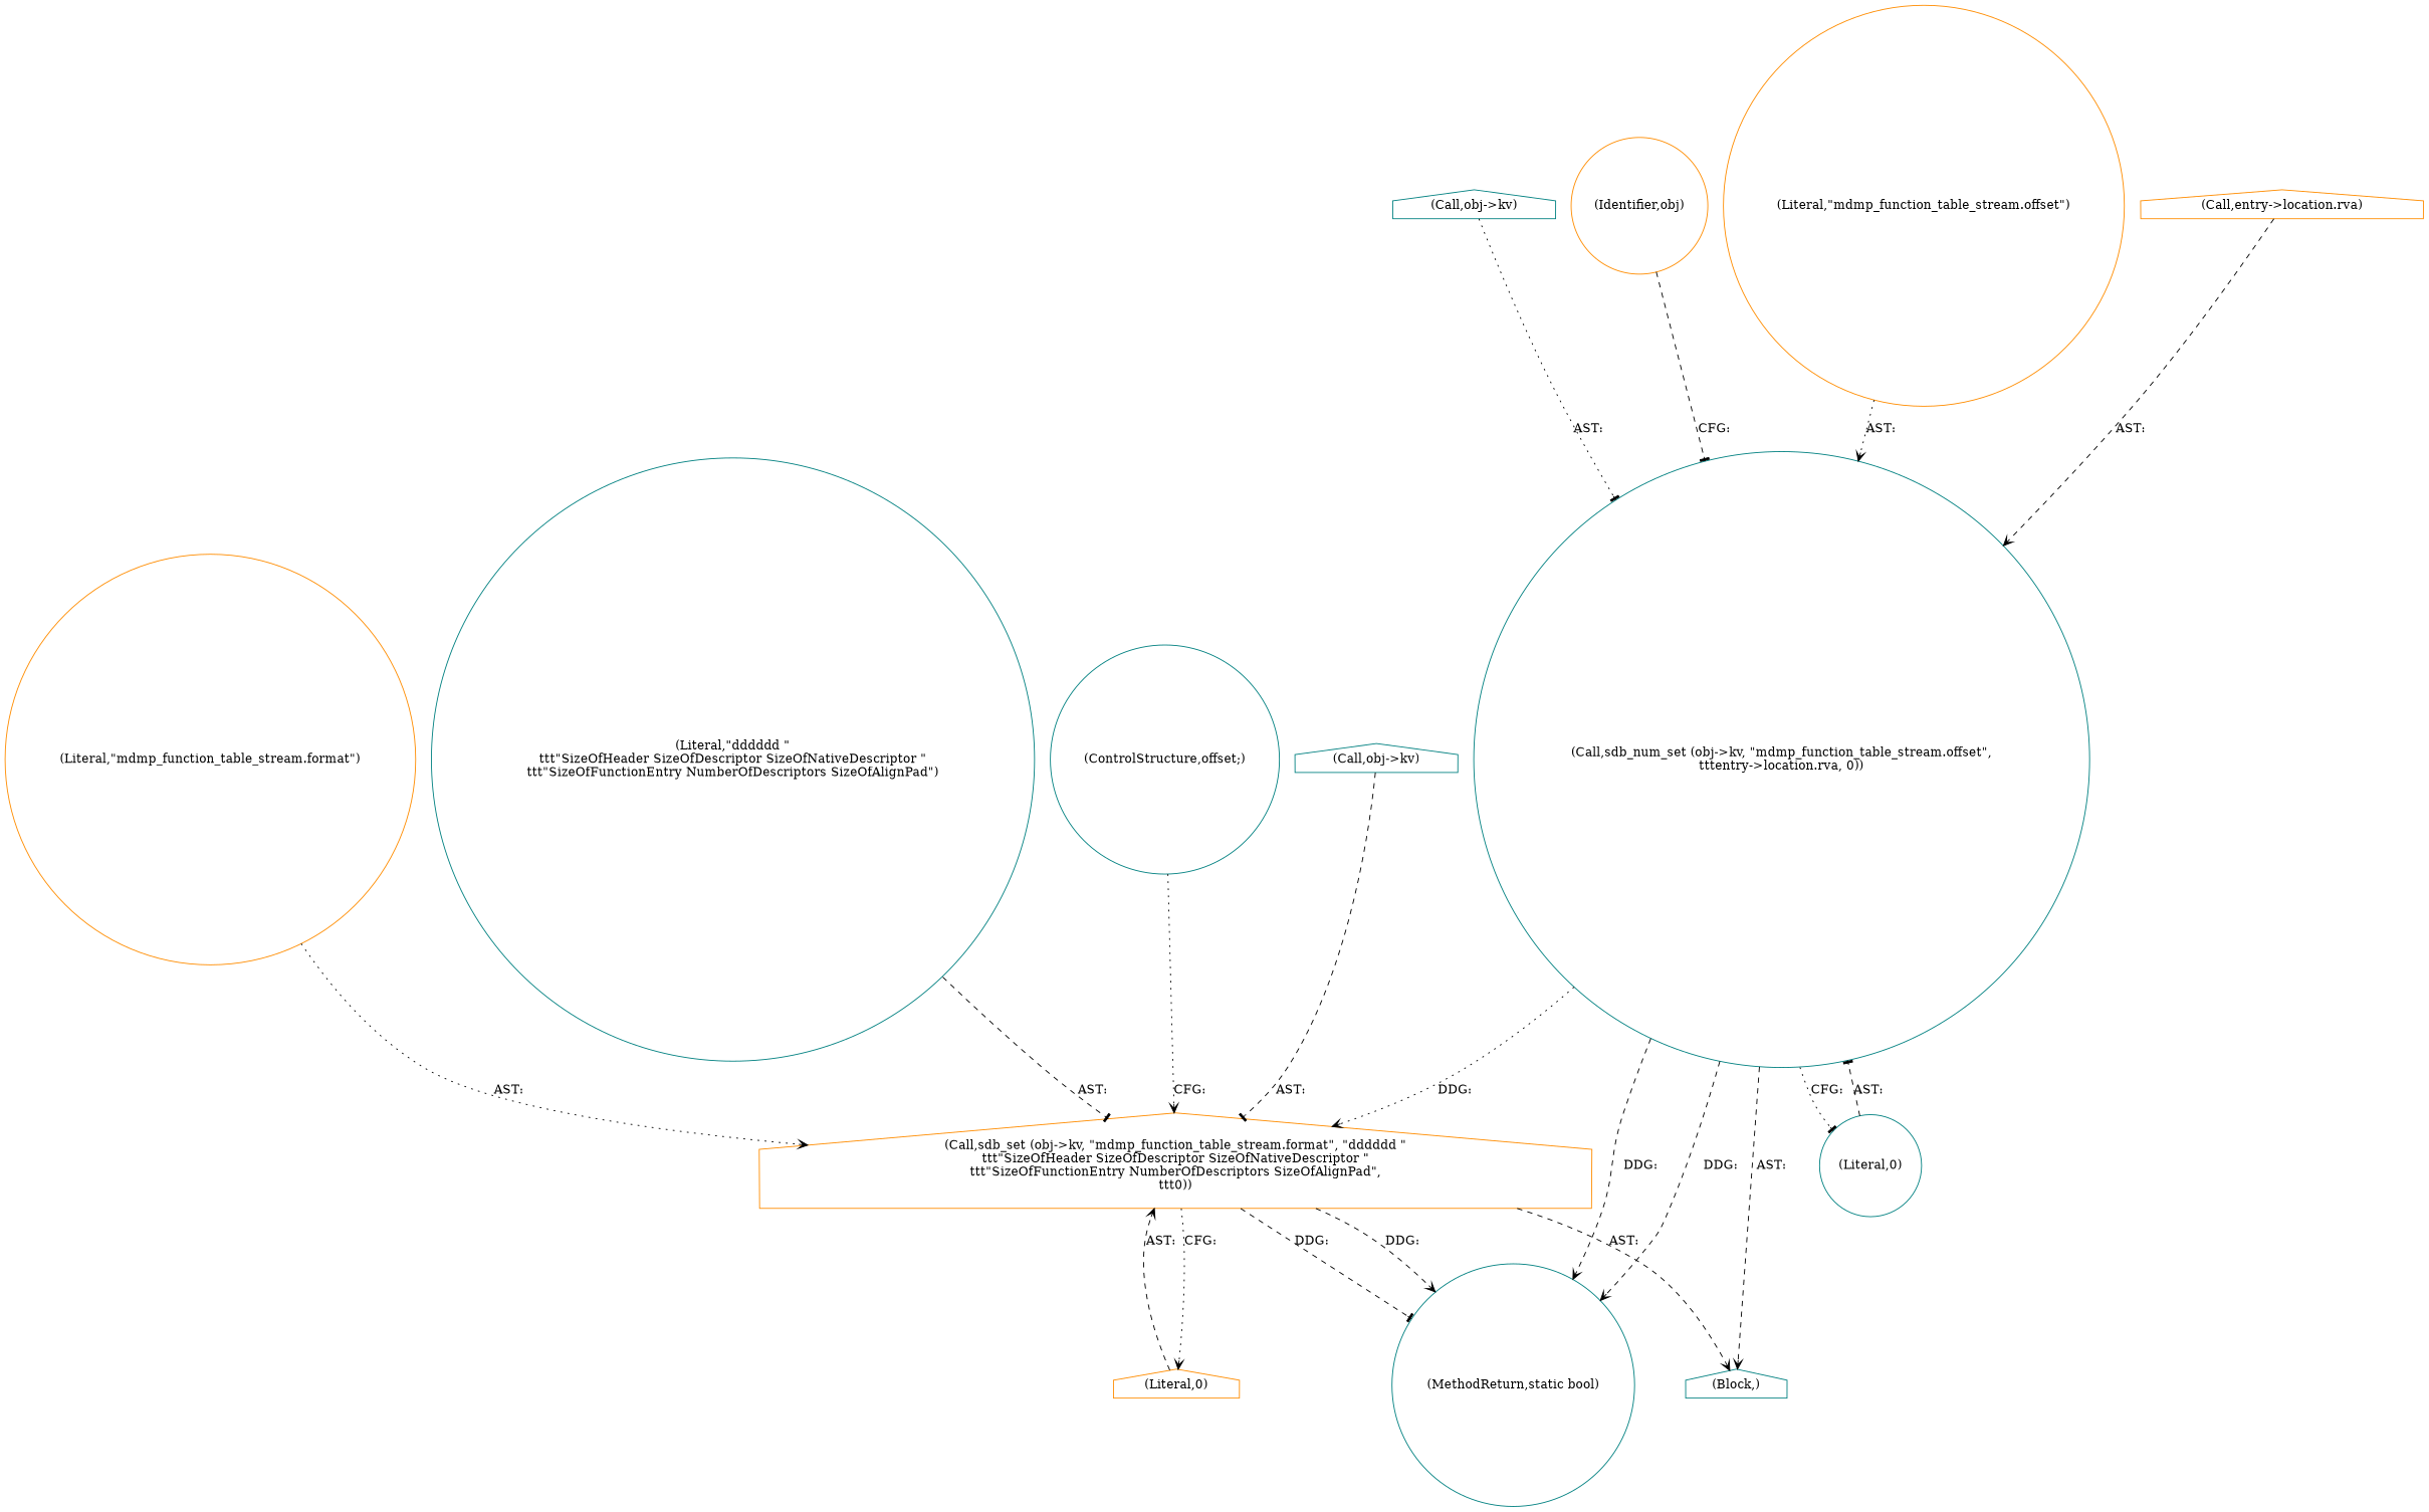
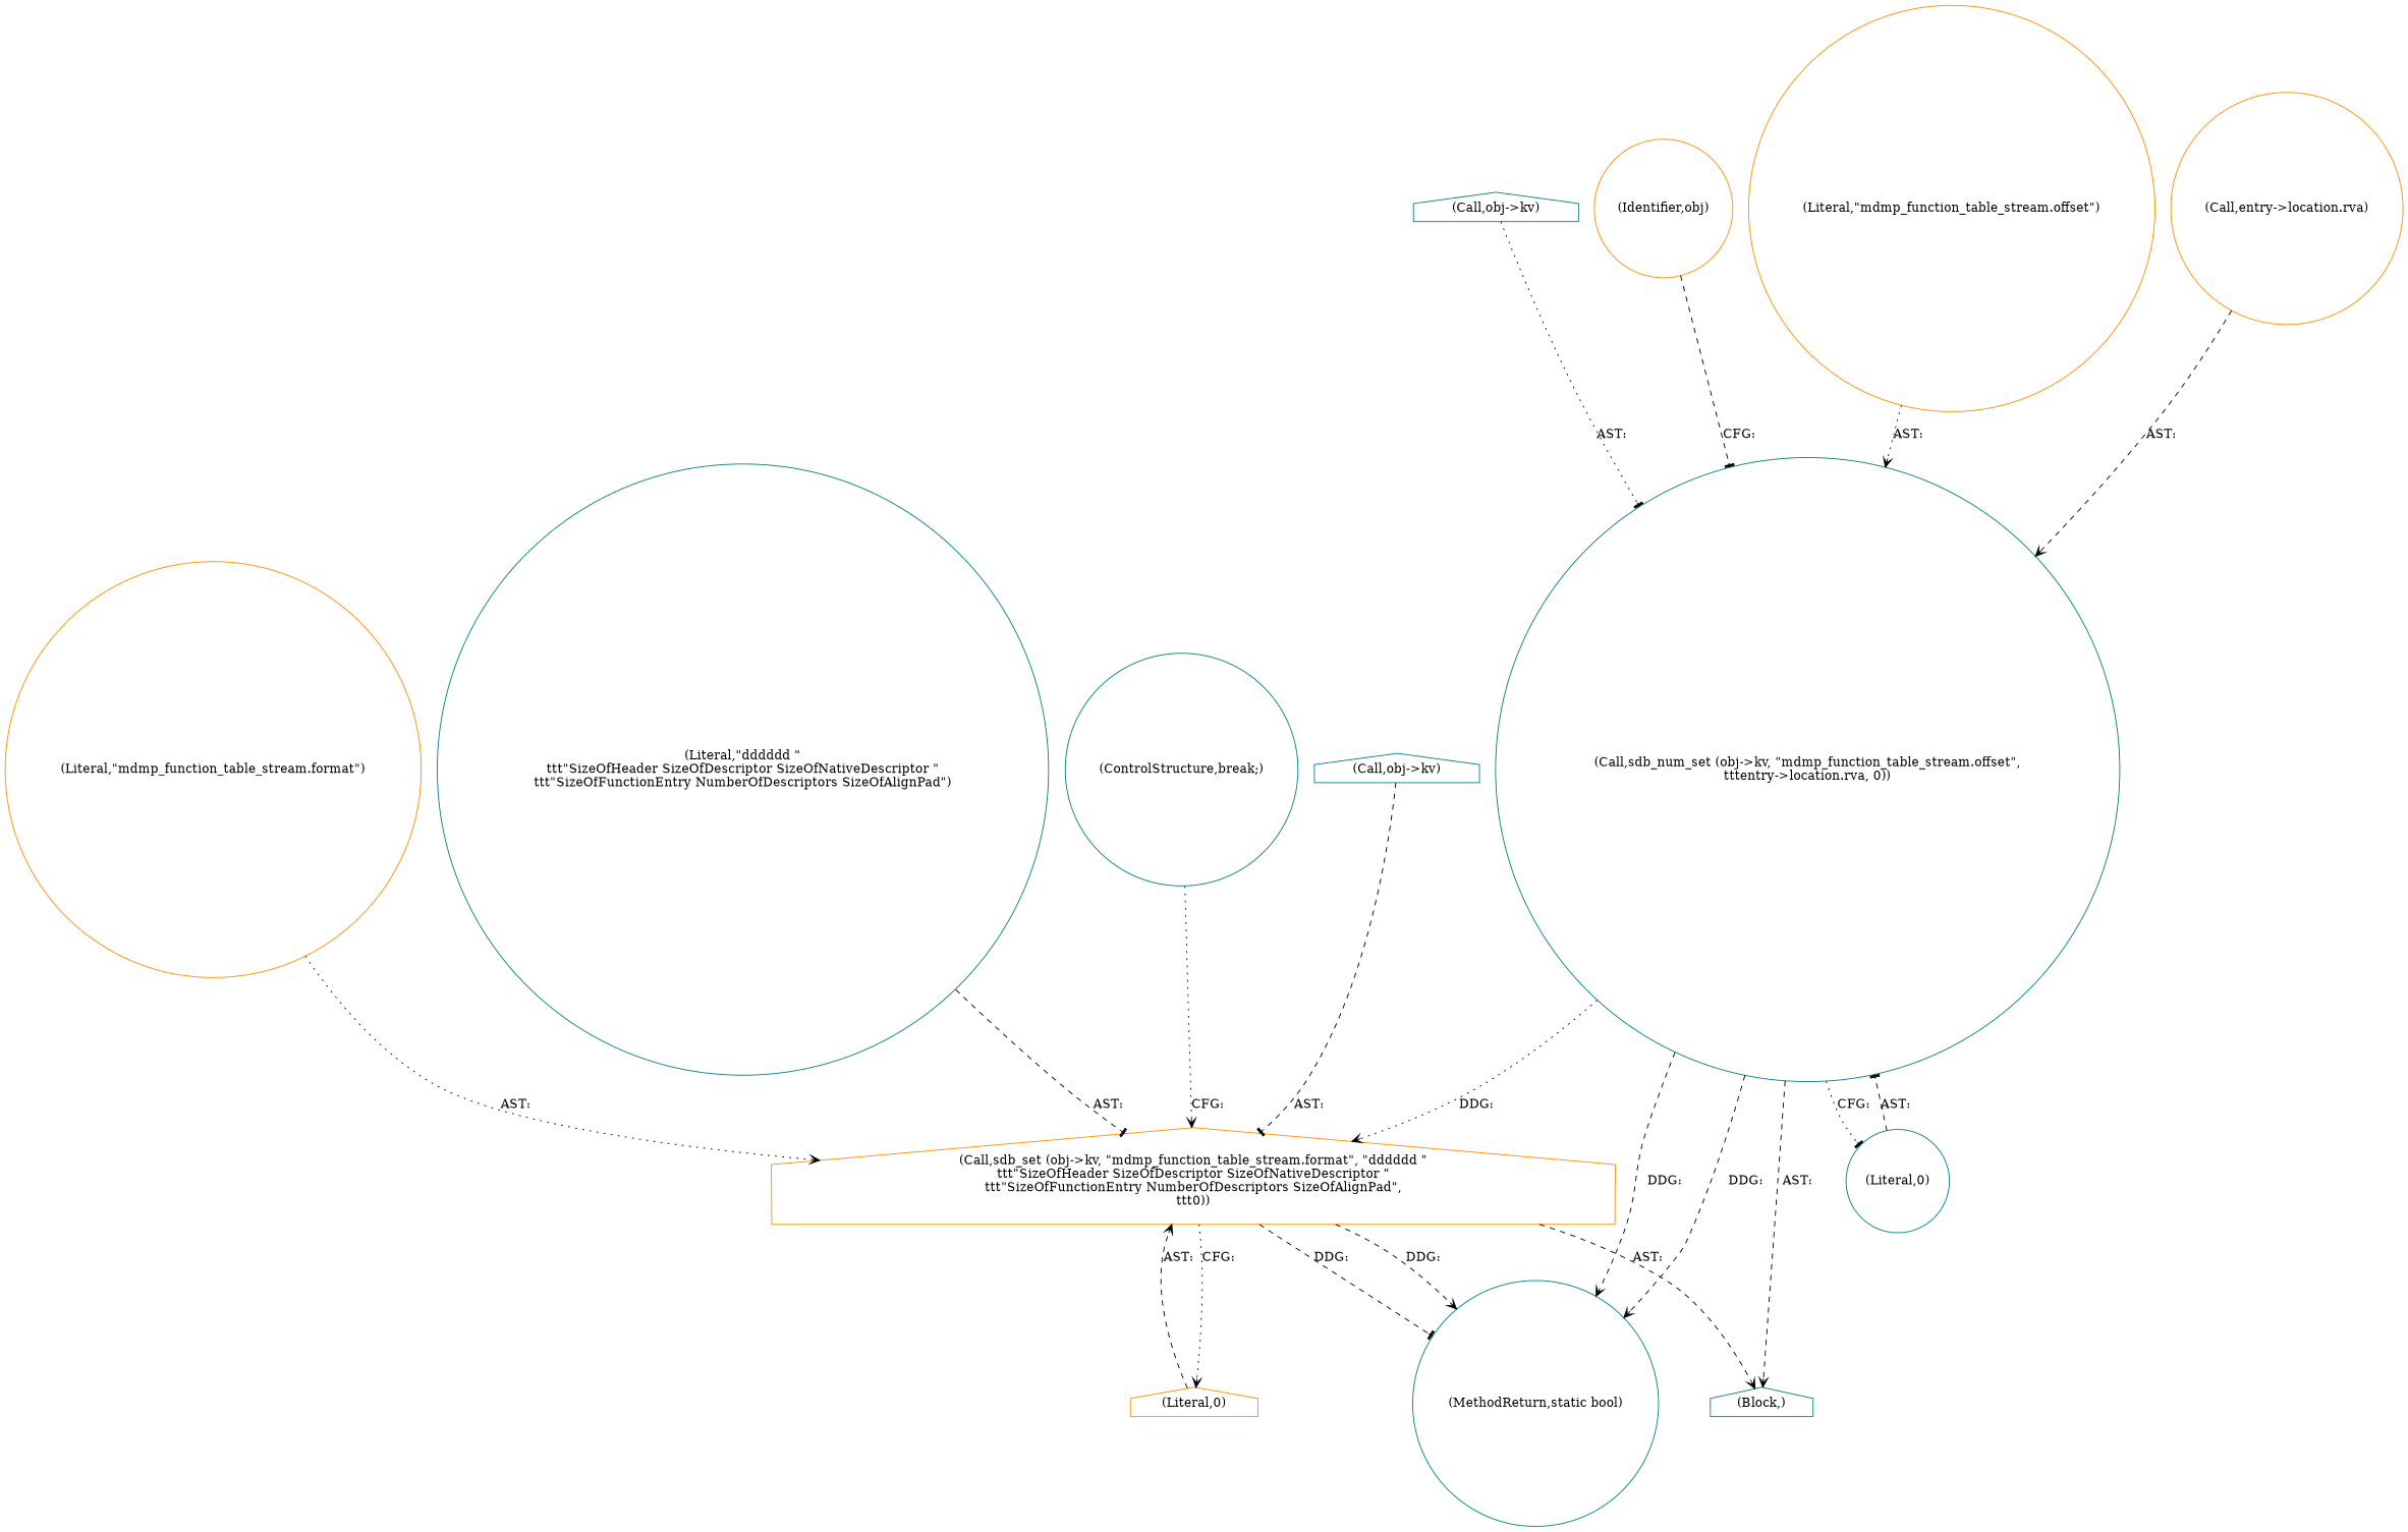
  digraph {
    node [color=teal shape=circle]
    edge [arrowhead=vee style=dashed]
    n1 [label="(Call,sdb_num_set (obj->kv, \"mdmp_function_table_stream.offset\",\n\t\t\tentry->location.rva, 0))"]
    n2 [color=darkorange label="(Call,sdb_set (obj->kv, \"mdmp_function_table_stream.format\", \"dddddd \"\n\t\t\t\"SizeOfHeader SizeOfDescriptor SizeOfNativeDescriptor \"\n\t\t\t\"SizeOfFunctionEntry NumberOfDescriptors SizeOfAlignPad\",\n\t\t\t0))" shape=house]
    n3 [label="(Literal,0)"]
    n4 [label="(MethodReturn,static bool)"]
    n5 [label="(Block,)" shape=house]
    n6 [color=darkorange label="(Literal,0)" shape=house]
    n7 [label="(Call,obj->kv)" shape=house]
    n8 [color=darkorange label="(Identifier,obj)"]
    n9 [color=darkorange label="(Literal,\"mdmp_function_table_stream.offset\")"]
-   n10 [color=darkorange label="(Call,entry->location.rva)" shape=house]
+   n10 [color=darkorange label="(Call,entry->location.rva)"]
    n11 [label="(Call,obj->kv)" shape=house]
    n12 [color=darkorange label="(Literal,\"mdmp_function_table_stream.format\")"]
    n13 [label="(Literal,\"dddddd \"\n\t\t\t\"SizeOfHeader SizeOfDescriptor SizeOfNativeDescriptor \"\n\t\t\t\"SizeOfFunctionEntry NumberOfDescriptors SizeOfAlignPad\")"]
-   n14 [label="(ControlStructure,offset;)"]
+   n14 [label="(ControlStructure,break;)"]
    n1 -> n2 [label="DDG: " style=dotted]
    n1 -> n3 [arrowhead=tee label="CFG: " style=dotted]
    n1 -> n4 [label="DDG: "]
    n1 -> n4 [label="DDG: "]
    n1 -> n5 [label="AST: "]
    n2 -> n4 [label="DDG: "]
    n2 -> n4 [arrowhead=tee label="DDG: "]
    n2 -> n5 [label="AST: "]
    n2 -> n6 [label="CFG: " style=dotted]
    n3 -> n1 [arrowhead=tee label="AST: "]
    n6 -> n2 [label="AST: "]
    n7 -> n1 [arrowhead=tee label="AST: " style=dotted]
    n8 -> n1 [arrowhead=tee label="CFG: "]
    n9 -> n1 [label="AST: " style=dotted]
    n10 -> n1 [label="AST: "]
    n11 -> n2 [arrowhead=tee label="AST: "]
    n12 -> n2 [label="AST: " style=dotted]
    n13 -> n2 [arrowhead=tee label="AST: "]
    n14 -> n2 [label="CFG: " style=dotted]
  }
